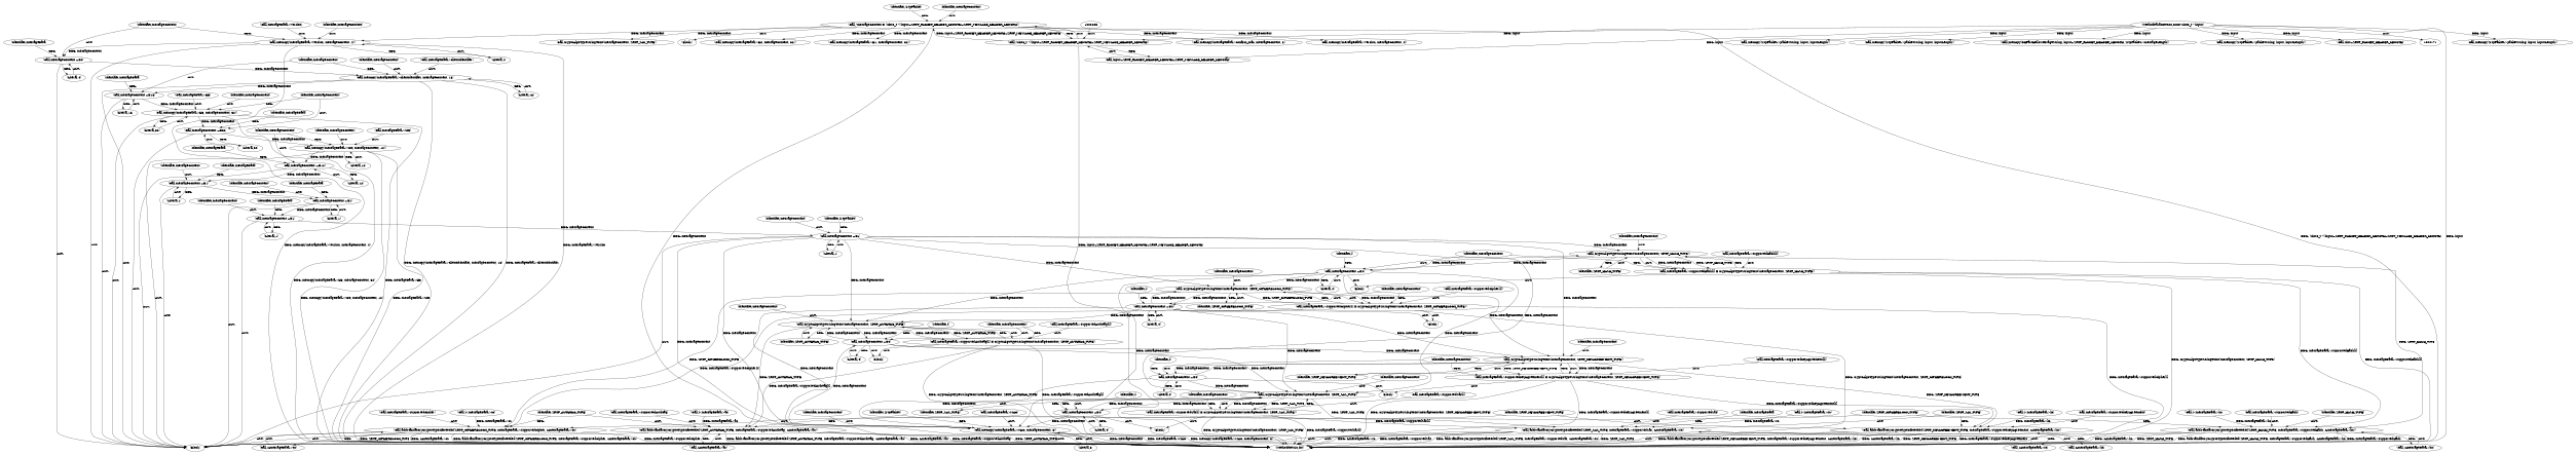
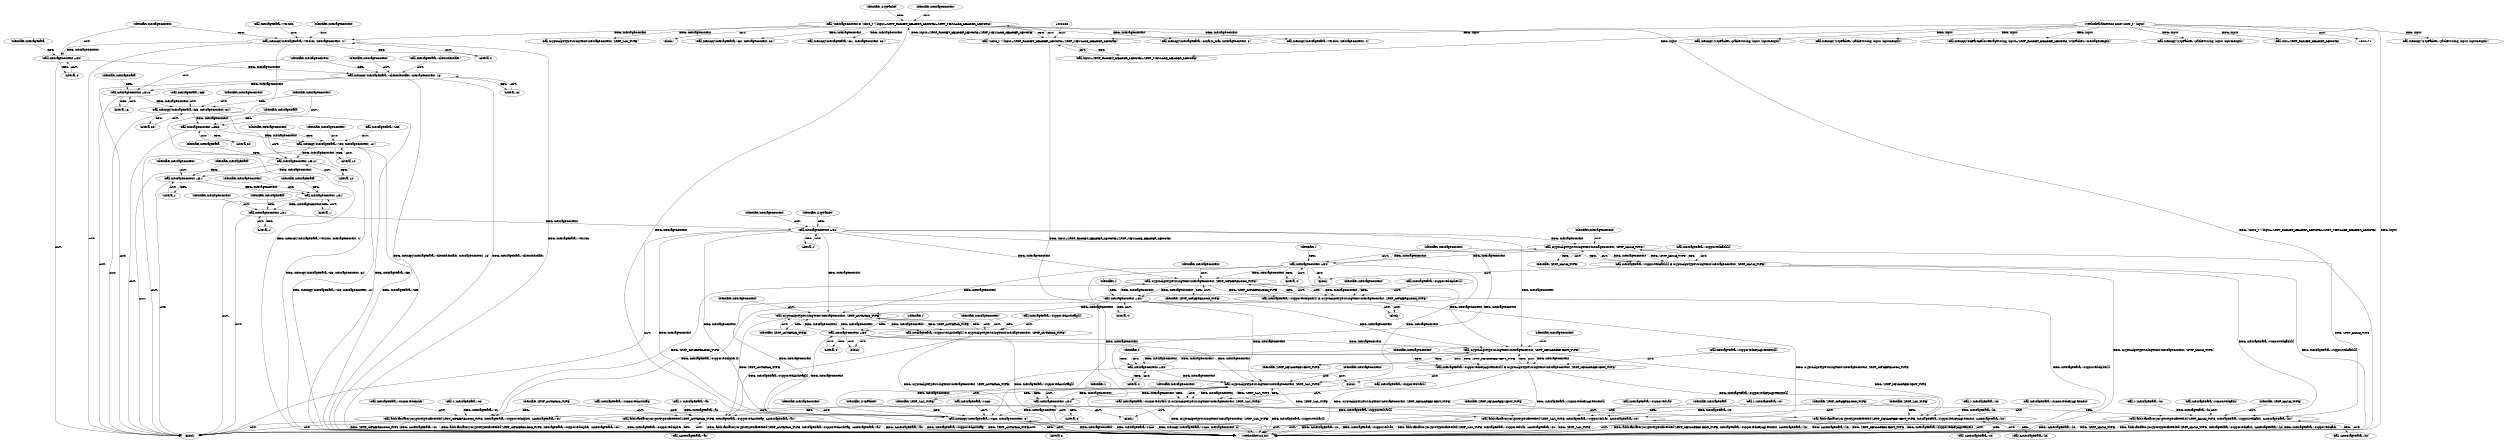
  digraph {
    n1 [label="(Call,memcpy(messageData->clientIdentifier, messageContent, 16))"]
    n2 [label="(Call,messageContent +=16)"]
    n3 [label="(Block,)"]
    n4 [label="(Literal,16)"]
    n5 [label="(MethodReturn,int)"]
    n6 [label="(Call,memcpy(messageData->H3, messageContent, 32))"]
    n7 [label="(Literal,16)"]
    n8 [label="(Call,messageContent +=4)"]
    n9 [label="(Literal,4)"]
    n10 [label="(Call,memcpy(messageData->version, messageContent, 4))"]
    n11 [label="(Literal,4)"]
    n12 [label="(Call,*messageContent = (uint8_t *)(input+ZRTP_PACKET_HEADER_LENGTH+ZRTP_MESSAGE_HEADER_LENGTH))"]
    n13 [label="(Call,(uint8_t *)(input+ZRTP_PACKET_HEADER_LENGTH+ZRTP_MESSAGE_HEADER_LENGTH))"]
    n14 [label="(Call,memcpy(messageData->confirm_mac, messageContent, 8))"]
    n15 [label="(Call,memcpy(messageData->version, messageContent, 4))"]
    n16 [label="(Call,cryptoAlgoTypeStringToInt(messageContent, ZRTP_SAS_TYPE))"]
    n17 [label="(Block,)"]
    n18 [label="(Call,memcpy(messageData->H2, messageContent, 32))"]
    n19 [label="(Call,memcpy(messageData->H1, messageContent, 32))"]
    n20 [label="(Call,input+ZRTP_PACKET_HEADER_LENGTH+ZRTP_MESSAGE_HEADER_LENGTH)"]
    n21 [label="(MethodParameterIn,const uint8_t * input)"]
    n22 [label="(Call,memcpy(zrtpPacket->packetString, input, inputLength))"]
    n23 [label="(Call,memcpy(zrtpPacket->packetString, input, inputLength))"]
    n24 [label="(Call,memcpy(zrtpPacket->packetString, input, inputLength))"]
    n25 [label="(Call,memcpy(DHPartHelloMessageString, input+ZRTP_PACKET_HEADER_LENGTH, zrtpPacket->messageLength))"]
    n26 [label="(Call,memcpy(zrtpPacket->packetString, input, inputLength))"]
    n27 [label="(Call,uint+ZRTP_PACKET_HEADER_LENGTH)"]
    n28 [label=1000171]
    n29 [label="(Call,messageContent +=32)"]
    n30 [label="(Literal,32)"]
    n31 [label="(Call,memcpy(messageData->ZID, messageContent, 12))"]
    n32 [label="(Literal,32)"]
    n33 [label="(Call,messageContent +=12)"]
    n34 [label="(Literal,12)"]
    n35 [label="(Call,messageContent +=1)"]
    n36 [label="(Literal,12)"]
    n37 [label="(Call,messageContent +=1)"]
    n38 [label="(Literal,1)"]
    n39 [label="(Call,messageContent +=1)"]
    n40 [label="(Literal,1)"]
    n41 [label="(Call,messageContent +=1)"]
    n42 [label="(Literal,1)"]
    n43 [label="(Call,cryptoAlgoTypeStringToInt(messageContent, ZRTP_HASH_TYPE))"]
    n44 [label="(Call,cryptoAlgoTypeStringToInt(messageContent, ZRTP_CIPHERBLOCK_TYPE))"]
    n45 [label="(Call,cryptoAlgoTypeStringToInt(messageContent, ZRTP_AUTHTAG_TYPE))"]
    n46 [label="(Call,cryptoAlgoTypeStringToInt(messageContent, ZRTP_KEYAGREEMENT_TYPE))"]
    n47 [label="(Call,cryptoAlgoTypeStringToInt(messageContent, ZRTP_SAS_TYPE))"]
    n48 [label="(Call,memcpy(messageData->MAC, messageContent, 8))"]
    n49 [label="(Literal,1)"]
    n50 [label="(Call,messageData->supportedHash[i] = cryptoAlgoTypeStringToInt(messageContent, ZRTP_HASH_TYPE))"]
    n51 [label="(Call,addMandatoryCryptoTypesIfNeeded(ZRTP_HASH_TYPE, messageData->supportedHash, &messageData->hc))"]
    n52 [label="(Call,messageContent +=4)"]
    n53 [label="(Identifier,ZRTP_HASH_TYPE)"]
    n54 [label="(Call,messageData->supportedCipher[i] = cryptoAlgoTypeStringToInt(messageContent, ZRTP_CIPHERBLOCK_TYPE))"]
    n55 [label="(Call,addMandatoryCryptoTypesIfNeeded(ZRTP_CIPHERBLOCK_TYPE, messageData->supportedCipher, &messageData->cc))"]
    n56 [label="(Call,messageContent +=4)"]
    n57 [label="(Identifier,ZRTP_CIPHERBLOCK_TYPE)"]
    n58 [label="(Call,messageData->supportedAuthTag[i] = cryptoAlgoTypeStringToInt(messageContent, ZRTP_AUTHTAG_TYPE))"]
    n59 [label="(Call,addMandatoryCryptoTypesIfNeeded(ZRTP_AUTHTAG_TYPE, messageData->supportedAuthTag, &messageData->ac))"]
    n60 [label="(Call,messageContent +=4)"]
    n61 [label="(Identifier,ZRTP_AUTHTAG_TYPE)"]
    n62 [label="(Call,messageData->supportedKeyAgreement[i] = cryptoAlgoTypeStringToInt(messageContent, ZRTP_KEYAGREEMENT_TYPE))"]
    n63 [label="(Call,addMandatoryCryptoTypesIfNeeded(ZRTP_KEYAGREEMENT_TYPE, messageData->supportedKeyAgreement, &messageData->kc))"]
    n64 [label="(Call,messageContent +=4)"]
    n65 [label="(Identifier,ZRTP_KEYAGREEMENT_TYPE)"]
    n66 [label="(Call,messageData->supportedSas[i] = cryptoAlgoTypeStringToInt(messageContent, ZRTP_SAS_TYPE))"]
    n67 [label="(Call,addMandatoryCryptoTypesIfNeeded(ZRTP_SAS_TYPE, messageData->supportedSas, &messageData->sc))"]
    n68 [label="(Call,messageContent +=4)"]
    n69 [label="(Identifier,ZRTP_SAS_TYPE)"]
    n70 [label="(Literal,8)"]
    n71 [label="(Block,)"]
    n72 [label="(Call,&messageData->hc)"]
    n73 [label="(Literal,4)"]
    n74 [label="(Block,)"]
-   n75 [label="(Call,&messageData->cc)"]
    n76 [label="(Literal,4)"]
    n77 [label="(Block,)"]
    n78 [label="(Call,&messageData->ac)"]
    n79 [label="(Literal,4)"]
    n80 [label="(Block,)"]
    n81 [label="(Call,&messageData->kc)"]
    n82 [label="(Literal,4)"]
    n83 [label="(Block,)"]
    n84 [label="(Call,&messageData->sc)"]
    n85 [label="(Literal,4)"]
    n86 [label="(Call,messageData->supportedCipher)"]
    n87 [label="(Identifier,i)"]
    n88 [label="(Identifier,messageData)"]
    n89 [label="(Identifier,i)"]
    n90 [label="(Identifier,zrtpPacket)"]
    n91 [label="(Identifier,messageContent)"]
    n92 [label="(Identifier,ZRTP_HASH_TYPE)"]
    n93 [label="(Call,messageData->H3)"]
    n94 [label="(Call,messageData->supportedKeyAgreement[i])"]
    n95 [label="(Call,messageData->supportedCipher[i])"]
    n96 [label="(Identifier,messageContent)"]
    n97 [label="(Identifier,ZRTP_AUTHTAG_TYPE)"]
    n98 [label="(Identifier,messageContent)"]
    n99 [label="(Identifier,messageData)"]
    n100 [label="(Identifier,ZRTP_SAS_TYPE)"]
    n101 [label="(Identifier,messageContent)"]
    n102 [label="(Call,i<messageData->cc)"]
    n103 [label="(Identifier,messageContent)"]
    n104 [label="(Identifier,messageContent)"]
    n105 [label="(Identifier,messageContent)"]
    n106 [label="(Call,messageData->version)"]
    n107 [label="(Identifier,messageContent)"]
    n108 [label="(Call,messageData->supportedAuthTag[i])"]
    n109 [label="(Identifier,ZRTP_CIPHERBLOCK_TYPE)"]
    n110 [label="(Identifier,messageContent)"]
    n111 [label="(Identifier,messageData)"]
    n112 [label="(Call,i<messageData->ac)"]
    n113 [label="(Identifier,messageContent)"]
    n114 [label="(Call,i<messageData->sc)"]
    n115 [label="(Identifier,messageContent)"]
    n116 [label="(Identifier,ZRTP_KEYAGREEMENT_TYPE)"]
    n117 [label="(Identifier,messageContent)"]
    n118 [label="(Identifier,zrtpPacket)"]
    n119 [label="(Identifier,messageContent)"]
    n120 [label="(Identifier,messageData)"]
    n121 [label="(Call,messageData->supportedHash[i])"]
    n122 [label="(Identifier,messageData)"]
    n123 [label="(Identifier,messageContent)"]
    n124 [label="(Identifier,messageContent)"]
    n125 [label="(Call,messageData->ZID)"]
    n126 [label="(Call,messageData->supportedAuthTag)"]
    n127 [label="(Identifier,messageData)"]
    n128 [label="(Identifier,messageContent)"]
    n129 [label="(Call,i<messageData->kc)"]
    n130 [label="(Identifier,i)"]
    n131 [label="(Call,messageData->supportedSas)"]
    n132 [label="(Identifier,i)"]
    n133 [label="(Call,i<messageData->hc)"]
    n134 [label="(Identifier,zrtpPacket)"]
    n135 [label="(Identifier,messageContent)"]
    n136 [label="(Identifier,messageData)"]
    n137 [label="(Identifier,messageData)"]
    n138 [label="(Call,messageData->supportedKeyAgreement)"]
    n139 [label="(Call,messageData->MAC)"]
    n140 [label="(Call,messageData->supportedHash)"]
    n141 [label="(Identifier,i)"]
    n142 [label="(Identifier,messageContent)"]
    n143 [label="(Identifier,messageContent)"]
    n144 [label="(Identifier,messageContent)"]
    n145 [label="(Identifier,messageContent)"]
    n146 [label="(Identifier,messageContent)"]
    n147 [label="(Identifier,messageContent)"]
    n148 [label="(Call,messageData->clientIdentifier)"]
    n149 [label="(Call,messageData->supportedSas[i])"]
    n150 [label="(Identifier,messageContent)"]
    1000203
    n1 -> n2 [label="DDG: messageContent"]
    n1 -> n3 [label="AST: "]
    n1 -> n4 [label="CFG: "]
    n1 -> n5 [label="DDG: memcpy(messageData->clientIdentifier, messageContent, 16)"]
    n1 -> n5 [label="DDG: messageData->clientIdentifier"]
    n2 -> n3 [label="AST: "]
    n2 -> n6 [label="DDG: messageContent"]
    n2 -> n7 [label="CFG: "]
    n4 -> n1 [label="AST: "]
    n6 -> n3 [label="AST: "]
    n6 -> n5 [label="DDG: memcpy(messageData->H3, messageContent, 32)"]
    n6 -> n5 [label="DDG: messageData->H3"]
    n6 -> n29 [label="DDG: messageContent"]
    n6 -> n30 [label="CFG: "]
    n7 -> n2 [label="AST: "]
    n8 -> n1 [label="DDG: messageContent"]
    n8 -> n3 [label="AST: "]
    n8 -> n9 [label="CFG: "]
    n9 -> n8 [label="AST: "]
    n10 -> n3 [label="AST: "]
    n10 -> n5 [label="DDG: messageData->version"]
    n10 -> n5 [label="DDG: memcpy(messageData->version, messageContent, 4)"]
    n10 -> n8 [label="DDG: messageContent"]
    n10 -> n11 [label="CFG: "]
    n11 -> n10 [label="AST: "]
    n12 -> n5 [label="DDG: messageContent"]
    n12 -> n5 [label="DDG: (uint8_t *)(input+ZRTP_PACKET_HEADER_LENGTH+ZRTP_MESSAGE_HEADER_LENGTH)"]
    n12 -> n10 [label="DDG: messageContent"]
    n12 -> n13 [label="CFG: "]
    n12 -> n14 [label="DDG: messageContent"]
    n12 -> n15 [label="DDG: messageContent"]
    n12 -> n16 [label="DDG: messageContent"]
    n12 -> n17 [label="AST: "]
    n12 -> n18 [label="DDG: messageContent"]
    n12 -> n19 [label="DDG: messageContent"]
    n13 -> n5 [label="DDG: input+ZRTP_PACKET_HEADER_LENGTH+ZRTP_MESSAGE_HEADER_LENGTH"]
    n13 -> n12 [label="AST: "]
    n13 -> n12 [label="DDG: input+ZRTP_PACKET_HEADER_LENGTH+ZRTP_MESSAGE_HEADER_LENGTH"]
    n13 -> n20 [label="CFG: "]
    n20 -> n13 [label="AST: "]
    n21 -> n5 [label="DDG: input"]
    n21 -> n13 [label="DDG: input"]
    n21 -> n20 [label="DDG: input"]
    n21 -> n22 [label="DDG: input"]
    n21 -> n23 [label="DDG: input"]
    n21 -> n24 [label="DDG: input"]
    n21 -> n25 [label="DDG: input"]
    n21 -> n26 [label="DDG: input"]
    n21 -> n27 [label="DDG: input"]
    n21 -> n28 [label="AST: "]
    n29 -> n3 [label="AST: "]
    n29 -> n31 [label="DDG: messageContent"]
    n29 -> n32 [label="CFG: "]
    n30 -> n6 [label="AST: "]
    n31 -> n3 [label="AST: "]
    n31 -> n5 [label="DDG: memcpy(messageData->ZID, messageContent, 12)"]
    n31 -> n5 [label="DDG: messageData->ZID"]
    n31 -> n33 [label="DDG: messageContent"]
    n31 -> n34 [label="CFG: "]
    n32 -> n29 [label="AST: "]
    n33 -> n3 [label="AST: "]
    n33 -> n35 [label="DDG: messageContent"]
    n33 -> n36 [label="CFG: "]
    n34 -> n31 [label="AST: "]
    n35 -> n3 [label="AST: "]
    n35 -> n37 [label="DDG: messageContent"]
    n35 -> n38 [label="CFG: "]
    n36 -> n33 [label="AST: "]
    n37 -> n3 [label="AST: "]
    n37 -> n39 [label="DDG: messageContent"]
    n37 -> n40 [label="CFG: "]
    n38 -> n35 [label="AST: "]
    n39 -> n3 [label="AST: "]
    n39 -> n41 [label="DDG: messageContent"]
    n39 -> n42 [label="CFG: "]
    n40 -> n37 [label="AST: "]
    n41 -> n3 [label="AST: "]
    n41 -> n5 [label="DDG: messageContent"]
    n41 -> n43 [label="DDG: messageContent"]
    n41 -> n44 [label="DDG: messageContent"]
    n41 -> n45 [label="DDG: messageContent"]
    n41 -> n46 [label="DDG: messageContent"]
    n41 -> n47 [label="DDG: messageContent"]
    n41 -> n48 [label="DDG: messageContent"]
    n41 -> n49 [label="CFG: "]
    n42 -> n39 [label="AST: "]
    n43 -> n50 [label="AST: "]
    n43 -> n50 [label="DDG: messageContent"]
    n43 -> n50 [label="DDG: ZRTP_HASH_TYPE"]
    n43 -> n51 [label="DDG: ZRTP_HASH_TYPE"]
    n43 -> n52 [label="DDG: messageContent"]
    n43 -> n53 [label="CFG: "]
    n44 -> n54 [label="AST: "]
    n44 -> n54 [label="DDG: messageContent"]
    n44 -> n54 [label="DDG: ZRTP_CIPHERBLOCK_TYPE"]
    n44 -> n55 [label="DDG: ZRTP_CIPHERBLOCK_TYPE"]
    n44 -> n56 [label="DDG: messageContent"]
    n44 -> n57 [label="CFG: "]
    n45 -> n58 [label="AST: "]
    n45 -> n58 [label="DDG: messageContent"]
    n45 -> n58 [label="DDG: ZRTP_AUTHTAG_TYPE"]
    n45 -> n59 [label="DDG: ZRTP_AUTHTAG_TYPE"]
    n45 -> n60 [label="DDG: messageContent"]
    n45 -> n61 [label="CFG: "]
    n46 -> n62 [label="AST: "]
    n46 -> n62 [label="DDG: messageContent"]
    n46 -> n62 [label="DDG: ZRTP_KEYAGREEMENT_TYPE"]
    n46 -> n63 [label="DDG: ZRTP_KEYAGREEMENT_TYPE"]
    n46 -> n64 [label="DDG: messageContent"]
    n46 -> n65 [label="CFG: "]
    n47 -> n66 [label="AST: "]
    n47 -> n66 [label="DDG: messageContent"]
    n47 -> n66 [label="DDG: ZRTP_SAS_TYPE"]
    n47 -> n67 [label="DDG: ZRTP_SAS_TYPE"]
    n47 -> n68 [label="DDG: messageContent"]
    n47 -> n69 [label="CFG: "]
    n48 -> n3 [label="AST: "]
    n48 -> n5 [label="DDG: messageContent"]
    n48 -> n5 [label="DDG: messageData->MAC"]
    n48 -> n5 [label="DDG: memcpy(messageData->MAC, messageContent, 8)"]
    n48 -> n70 [label="CFG: "]
    n49 -> n41 [label="AST: "]
    n50 -> n5 [label="DDG: messageData->supportedHash[i]"]
    n50 -> n5 [label="DDG: cryptoAlgoTypeStringToInt(messageContent, ZRTP_HASH_TYPE)"]
    n50 -> n43 [label="CFG: "]
    n50 -> n51 [label="DDG: messageData->supportedHash[i]"]
    n50 -> n71 [label="AST: "]
    n51 -> n3 [label="AST: "]
    n51 -> n5 [label="DDG: &messageData->hc"]
    n51 -> n5 [label="DDG: ZRTP_HASH_TYPE"]
    n51 -> n5 [label="DDG: addMandatoryCryptoTypesIfNeeded(ZRTP_HASH_TYPE, messageData->supportedHash, &messageData->hc)"]
    n51 -> n5 [label="DDG: messageData->supportedHash"]
    n51 -> n72 [label="CFG: "]
    n52 -> n43 [label="DDG: messageContent"]
    n52 -> n44 [label="DDG: messageContent"]
    n52 -> n45 [label="DDG: messageContent"]
    n52 -> n46 [label="DDG: messageContent"]
    n52 -> n47 [label="DDG: messageContent"]
    n52 -> n48 [label="DDG: messageContent"]
    n52 -> n71 [label="AST: "]
    n52 -> n73 [label="CFG: "]
    n53 -> n43 [label="AST: "]
    n54 -> n5 [label="DDG: messageData->supportedCipher[i]"]
    n54 -> n5 [label="DDG: cryptoAlgoTypeStringToInt(messageContent, ZRTP_CIPHERBLOCK_TYPE)"]
    n54 -> n44 [label="CFG: "]
    n54 -> n55 [label="DDG: messageData->supportedCipher[i]"]
    n54 -> n74 [label="AST: "]
    n55 -> n3 [label="AST: "]
    n55 -> n5 [label="DDG: &messageData->cc"]
    n55 -> n5 [label="DDG: addMandatoryCryptoTypesIfNeeded(ZRTP_CIPHERBLOCK_TYPE, messageData->supportedCipher, &messageData->cc)"]
    n55 -> n5 [label="DDG: messageData->supportedCipher"]
    n55 -> n5 [label="DDG: ZRTP_CIPHERBLOCK_TYPE"]
-   n55 -> n75 [label="CFG: "]
    n56 -> n44 [label="DDG: messageContent"]
    n56 -> n45 [label="DDG: messageContent"]
    n56 -> n46 [label="DDG: messageContent"]
    n56 -> n47 [label="DDG: messageContent"]
    n56 -> n48 [label="DDG: messageContent"]
    n56 -> n74 [label="AST: "]
    n56 -> n76 [label="CFG: "]
    n57 -> n44 [label="AST: "]
    n58 -> n5 [label="DDG: messageData->supportedAuthTag[i]"]
    n58 -> n5 [label="DDG: cryptoAlgoTypeStringToInt(messageContent, ZRTP_AUTHTAG_TYPE)"]
    n58 -> n45 [label="CFG: "]
    n58 -> n59 [label="DDG: messageData->supportedAuthTag[i]"]
    n58 -> n77 [label="AST: "]
    n59 -> n3 [label="AST: "]
    n59 -> n5 [label="DDG: &messageData->ac"]
    n59 -> n5 [label="DDG: messageData->supportedAuthTag"]
    n59 -> n5 [label="DDG: ZRTP_AUTHTAG_TYPE"]
    n59 -> n5 [label="DDG: addMandatoryCryptoTypesIfNeeded(ZRTP_AUTHTAG_TYPE, messageData->supportedAuthTag, &messageData->ac)"]
    n59 -> n78 [label="CFG: "]
    n60 -> n45 [label="DDG: messageContent"]
    n60 -> n46 [label="DDG: messageContent"]
    n60 -> n47 [label="DDG: messageContent"]
    n60 -> n48 [label="DDG: messageContent"]
    n60 -> n77 [label="AST: "]
    n60 -> n79 [label="CFG: "]
    n61 -> n45 [label="AST: "]
    n62 -> n5 [label="DDG: cryptoAlgoTypeStringToInt(messageContent, ZRTP_KEYAGREEMENT_TYPE)"]
    n62 -> n5 [label="DDG: messageData->supportedKeyAgreement[i]"]
    n62 -> n46 [label="CFG: "]
    n62 -> n63 [label="DDG: messageData->supportedKeyAgreement[i]"]
    n62 -> n80 [label="AST: "]
    n63 -> n3 [label="AST: "]
    n63 -> n5 [label="DDG: messageData->supportedKeyAgreement"]
    n63 -> n5 [label="DDG: addMandatoryCryptoTypesIfNeeded(ZRTP_KEYAGREEMENT_TYPE, messageData->supportedKeyAgreement, &messageData->kc)"]
    n63 -> n5 [label="DDG: &messageData->kc"]
    n63 -> n5 [label="DDG: ZRTP_KEYAGREEMENT_TYPE"]
    n63 -> n81 [label="CFG: "]
    n64 -> n46 [label="DDG: messageContent"]
    n64 -> n47 [label="DDG: messageContent"]
    n64 -> n48 [label="DDG: messageContent"]
    n64 -> n80 [label="AST: "]
    n64 -> n82 [label="CFG: "]
    n65 -> n46 [label="AST: "]
    n66 -> n5 [label="DDG: cryptoAlgoTypeStringToInt(messageContent, ZRTP_SAS_TYPE)"]
    n66 -> n5 [label="DDG: messageData->supportedSas[i]"]
    n66 -> n47 [label="CFG: "]
    n66 -> n67 [label="DDG: messageData->supportedSas[i]"]
    n66 -> n83 [label="AST: "]
    n67 -> n3 [label="AST: "]
    n67 -> n5 [label="DDG: &messageData->sc"]
    n67 -> n5 [label="DDG: messageData->supportedSas"]
    n67 -> n5 [label="DDG: addMandatoryCryptoTypesIfNeeded(ZRTP_SAS_TYPE, messageData->supportedSas, &messageData->sc)"]
    n67 -> n5 [label="DDG: ZRTP_SAS_TYPE"]
    n67 -> n84 [label="CFG: "]
    n68 -> n47 [label="DDG: messageContent"]
    n68 -> n48 [label="DDG: messageContent"]
    n68 -> n83 [label="AST: "]
    n68 -> n85 [label="CFG: "]
    n69 -> n47 [label="AST: "]
    n70 -> n48 [label="AST: "]
    n72 -> n51 [label="AST: "]
    n73 -> n52 [label="AST: "]
-   n75 -> n55 [label="AST: "]
    n76 -> n56 [label="AST: "]
    n78 -> n59 [label="AST: "]
    n79 -> n60 [label="AST: "]
    n81 -> n63 [label="AST: "]
    n82 -> n64 [label="AST: "]
    n84 -> n67 [label="AST: "]
    n85 -> n68 [label="AST: "]
    n86 -> n55 [label="AST: "]
    n87 -> n60 [label="CFG: "]
    n88 -> n29 [label="CFG: "]
    n89 -> n64 [label="CFG: "]
    n90 -> n12 [label="CFG: "]
    n91 -> n6 [label="AST: "]
    n92 -> n51 [label="AST: "]
    n93 -> n6 [label="AST: "]
    n94 -> n62 [label="AST: "]
    n95 -> n54 [label="AST: "]
    n96 -> n45 [label="AST: "]
    n97 -> n55 [label="CFG: "]
    n97 -> n59 [label="AST: "]
    n98 -> n43 [label="AST: "]
    n99 -> n39 [label="CFG: "]
    n100 -> n63 [label="CFG: "]
    n100 -> n67 [label="AST: "]
    n101 -> n12 [label="AST: "]
    n102 -> n55 [label="DDG: messageData->cc"]
    n103 -> n47 [label="AST: "]
    n104 -> n58 [label="CFG: "]
    n104 -> n60 [label="AST: "]
    n105 -> n8 [label="AST: "]
    n105 -> n10 [label="CFG: "]
    n106 -> n10 [label="AST: "]
    n107 -> n62 [label="CFG: "]
    n107 -> n64 [label="AST: "]
    n108 -> n58 [label="AST: "]
    n109 -> n51 [label="CFG: "]
    n109 -> n55 [label="AST: "]
    n110 -> n35 [label="AST: "]
    n111 -> n8 [label="CFG: "]
    n112 -> n59 [label="DDG: messageData->ac"]
    n113 -> n48 [label="AST: "]
    n114 -> n67 [label="DDG: messageData->sc"]
    n115 -> n41 [label="AST: "]
    n116 -> n59 [label="CFG: "]
    n116 -> n63 [label="AST: "]
    n117 -> n54 [label="CFG: "]
    n117 -> n56 [label="AST: "]
    n118 -> n48 [label="CFG: "]
    n119 -> n31 [label="AST: "]
    n120 -> n35 [label="CFG: "]
    n121 -> n50 [label="AST: "]
    n122 -> n2 [label="CFG: "]
    n123 -> n1 [label="CFG: "]
    n123 -> n2 [label="AST: "]
    n124 -> n1 [label="AST: "]
    n125 -> n31 [label="AST: "]
    n126 -> n59 [label="AST: "]
    n127 -> n37 [label="CFG: "]
    n128 -> n66 [label="CFG: "]
    n128 -> n68 [label="AST: "]
    n129 -> n63 [label="DDG: messageData->kc"]
    n130 -> n52 [label="CFG: "]
    n131 -> n67 [label="AST: "]
    n132 -> n68 [label="CFG: "]
    n133 -> n51 [label="DDG: messageData->hc"]
    n134 -> n41 [label="CFG: "]
    n135 -> n31 [label="CFG: "]
    n135 -> n33 [label="AST: "]
    n136 -> n33 [label="CFG: "]
    n137 -> n67 [label="CFG: "]
    n138 -> n63 [label="AST: "]
    n139 -> n48 [label="AST: "]
    n140 -> n51 [label="AST: "]
    n141 -> n56 [label="CFG: "]
    n142 -> n44 [label="AST: "]
    n143 -> n46 [label="AST: "]
    n144 -> n10 [label="AST: "]
    n145 -> n37 [label="AST: "]
    n146 -> n50 [label="CFG: "]
    n146 -> n52 [label="AST: "]
    n147 -> n39 [label="AST: "]
    n148 -> n1 [label="AST: "]
    n149 -> n66 [label="AST: "]
    n150 -> n6 [label="CFG: "]
    n150 -> n29 [label="AST: "]
    1000203 -> n13 [label="AST: "]
  }
